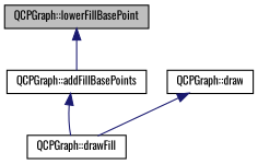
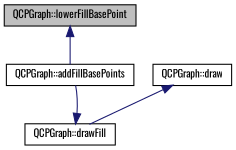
  digraph {
    fontname=Oswald
    rankdir=TB
    node [color=black fillcolor=white fontname=Oswald fontsize=10 shape=record style=filled]
    edge [color=midnightblue dir=back fontname=Oswald fontsize=10 labelfontname=Helvetica labelfontsize=10 style=solid]
    n1 [fillcolor=grey75 fontcolor=black height=0.2 label="QCPGraph::lowerFillBasePoint" width=0.4]
    n2 [height=0.2 label="QCPGraph::addFillBasePoints" width=0.4]
    n3 [height=0.2 label="QCPGraph::drawFill" width=0.4]
    n4 [height=0.2 label="QCPGraph::draw" width=0.4]
    n1 -> n2
-   n2 -> n3
+   n3 -> n2
    n4 -> n3
  }
